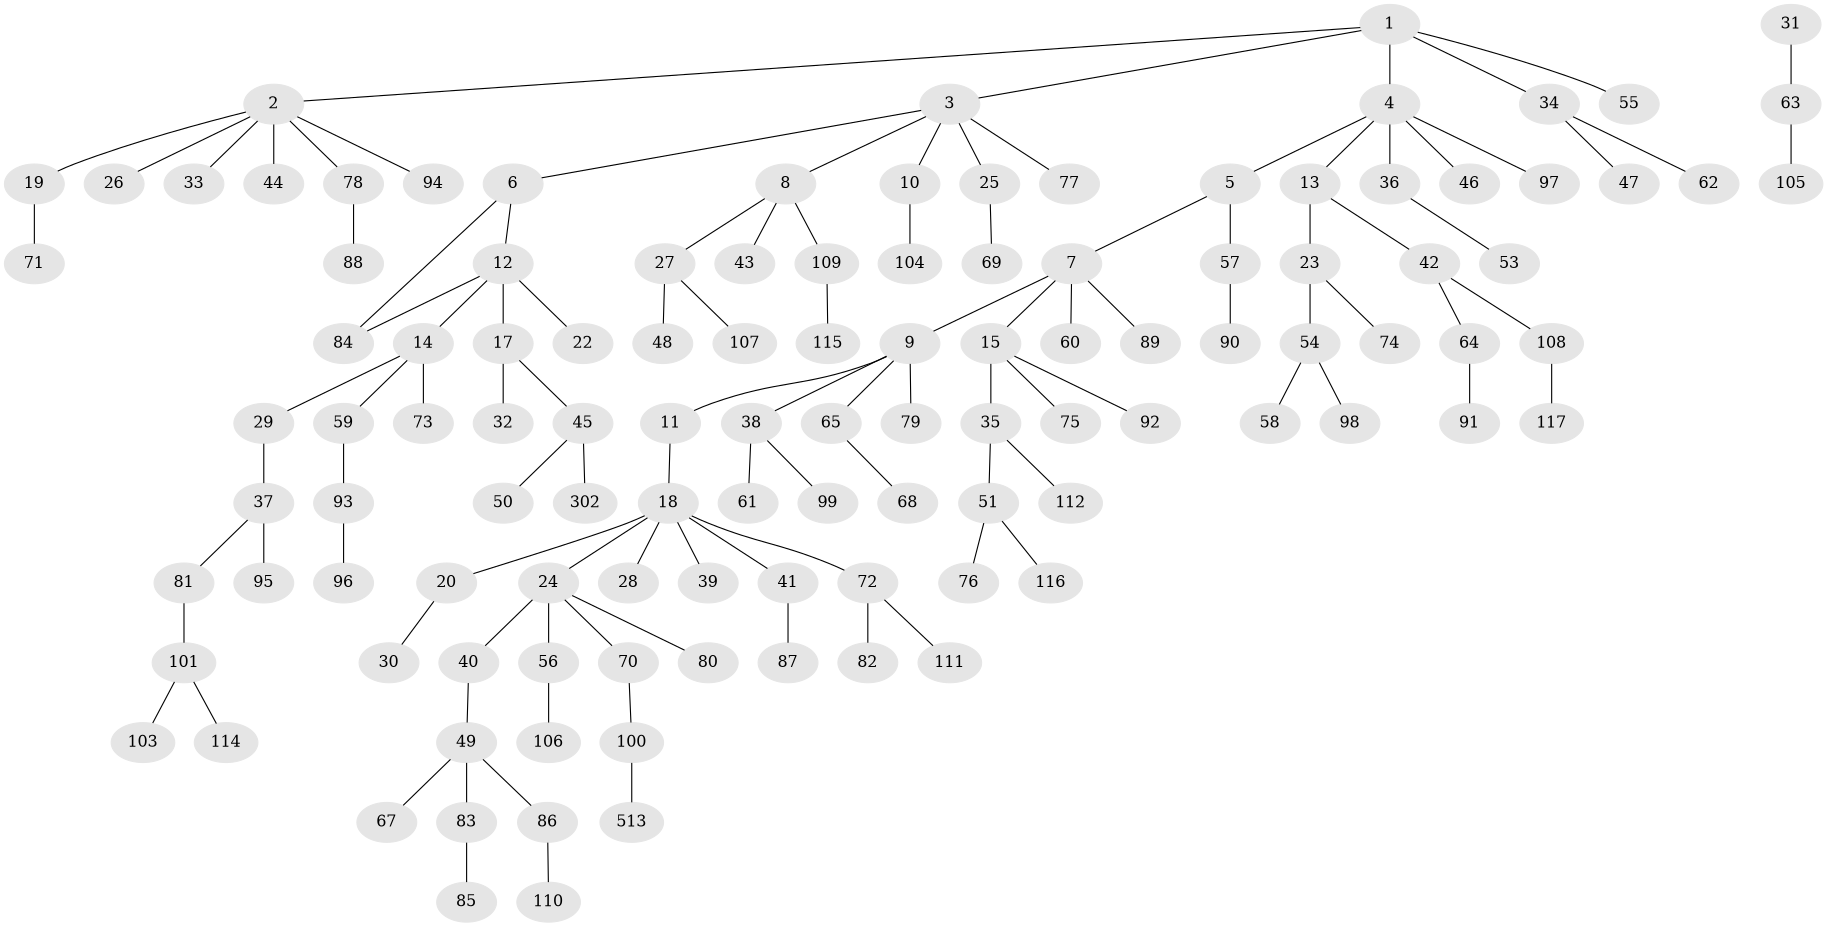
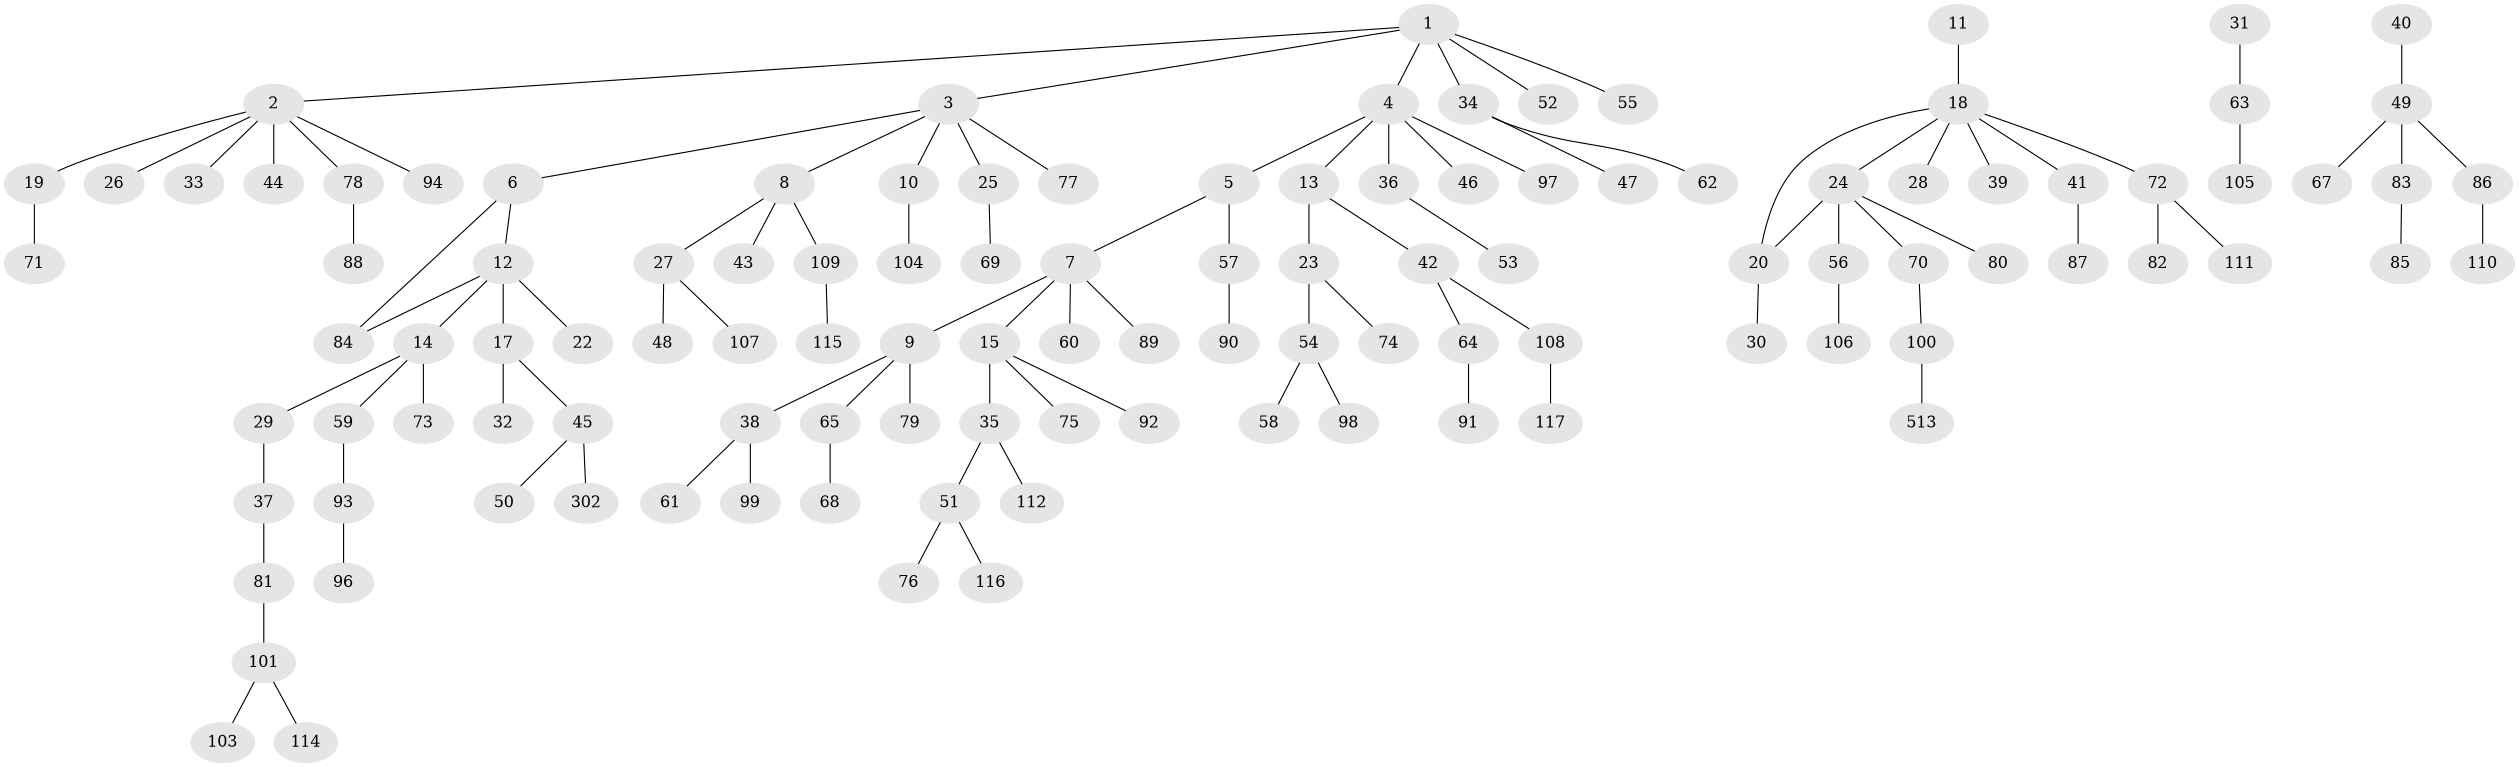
  graph {
    node [color=gray90 style=filled]
    1
    2
    3
    4
    34
+   52
    55
    19
    26
    33
    44
    78
    94
    6
    8
    10
    25
    77
    5
    13
    36
    46
    97
    47
    62
    71
    88
    12
    84
    27
    43
    109
    104
    69
    7
    57
    23
    42
    53
    9
    15
    60
    89
    90
    14
    17
    22
    11
    38
    65
    79
    35
    75
    92
    48
    107
    115
    18
    61
    99
    68
    20
    24
    28
    39
    41
    72
    29
    59
    73
    32
    45
    31
    63
    54
    74
    64
    108
    37
    93
    51
    112
    50
    n84 [label=302]
    30
    40
    56
    70
    80
    87
    82
    111
    58
    98
    49
    106
    100
    81
-   95
    105
    76
    116
    101
    67
    83
    86
    91
    117
    85
    110
    96
    n112 [label=513]
    103
    114
    1 -- 2
    1 -- 3
    1 -- 4
    1 -- 34
+   1 -- 52
    1 -- 55
    2 -- 19
    2 -- 26
    2 -- 33
    2 -- 44
    2 -- 78
    2 -- 94
    3 -- 6
    3 -- 8
    3 -- 10
    3 -- 25
    3 -- 77
    4 -- 5
    4 -- 13
    4 -- 36
    4 -- 46
    4 -- 97
    34 -- 47
    34 -- 62
    19 -- 71
    78 -- 88
    6 -- 12
    6 -- 84
    8 -- 27
    8 -- 43
    8 -- 109
    10 -- 104
    25 -- 69
    5 -- 7
    5 -- 57
    13 -- 23
    13 -- 42
    36 -- 53
    12 -- 84
    12 -- 14
    12 -- 17
    12 -- 22
    27 -- 48
    27 -- 107
    109 -- 115
    7 -- 9
    7 -- 15
    7 -- 60
    7 -- 89
    57 -- 90
    23 -- 54
    23 -- 74
    42 -- 64
    42 -- 108
-   9 -- 11
    9 -- 38
    9 -- 65
    9 -- 79
    15 -- 35
    15 -- 75
    15 -- 92
    14 -- 29
    14 -- 59
    14 -- 73
    17 -- 32
    17 -- 45
    11 -- 18
    38 -- 61
    38 -- 99
    65 -- 68
    35 -- 51
    35 -- 112
    18 -- 20
    18 -- 24
    18 -- 28
    18 -- 39
    18 -- 41
    18 -- 72
    20 -- 30
-   24 -- 40
+   24 -- 20
    24 -- 56
    24 -- 70
    24 -- 80
    41 -- 87
    72 -- 82
    72 -- 111
    29 -- 37
    59 -- 93
    45 -- 50
    45 -- n84
    31 -- 63
    63 -- 105
    54 -- 58
    54 -- 98
    64 -- 91
    108 -- 117
    37 -- 81
-   37 -- 95
    93 -- 96
    51 -- 76
    51 -- 116
    40 -- 49
    56 -- 106
    70 -- 100
    49 -- 67
    49 -- 83
    49 -- 86
    100 -- n112
    81 -- 101
    101 -- 103
    101 -- 114
    83 -- 85
    86 -- 110
  }
